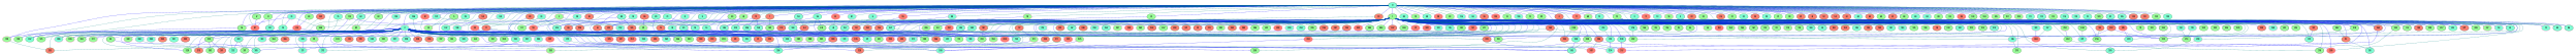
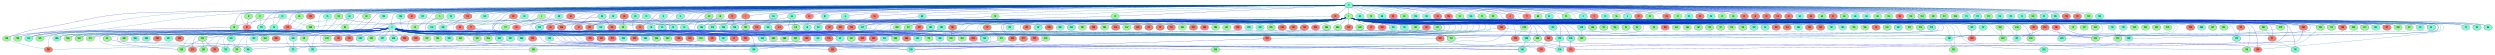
  graph {
    fontname=Oswald
    node [color=black fillcolor=palegreen fontname=Oswald style=filled]
    edge [color=teal fontname=Oswald]
    0 [fillcolor=aquamarine]
    1
    2 [color=deeppink fillcolor=aquamarine]
    3 [fillcolor=aquamarine]
    4 [fillcolor=salmon]
    5
    6 [color=deeppink fillcolor=aquamarine]
    7 [color=darkgreen fillcolor=salmon]
    8 [color=deeppink fillcolor=aquamarine]
    9 [fillcolor=aquamarine]
    10 [color=deeppink]
    11 [color=deeppink fillcolor=salmon]
    12 [fillcolor=salmon]
    13 [color=deeppink fillcolor=aquamarine]
    14 [color=darkgreen]
    15 [color=darkgreen fillcolor=aquamarine]
    16 [color=deeppink]
    17 [fillcolor=aquamarine]
    18 [color=deeppink]
    19 [color=deeppink fillcolor=aquamarine]
    20 [color=deeppink fillcolor=salmon]
    21 [color=darkgreen fillcolor=aquamarine]
    22 [color=darkgreen fillcolor=salmon]
    23 [color=darkgreen]
    24 [color=darkgreen]
    25 [color=darkgreen fillcolor=aquamarine]
    26 [color=darkgreen fillcolor=salmon]
    27 [color=darkgreen]
    28 [color=darkgreen fillcolor=salmon]
    29 [fillcolor=aquamarine]
    30 [color=deeppink fillcolor=salmon]
    31 [color=deeppink fillcolor=aquamarine]
    32 [color=darkgreen fillcolor=aquamarine]
    33 [color=darkgreen fillcolor=salmon]
    34 [fillcolor=salmon]
    35 [color=darkgreen fillcolor=aquamarine]
    36 [fillcolor=salmon]
    37 [color=darkgreen]
    38 [color=darkgreen]
    39 [color=deeppink fillcolor=aquamarine]
    40 [fillcolor=salmon]
    41 [color=darkgreen]
    42 [color=deeppink fillcolor=salmon]
    43 [color=deeppink fillcolor=salmon]
    44 [fillcolor=salmon]
    45 [color=darkgreen fillcolor=salmon]
    46 [fillcolor=salmon]
    47
    48 [color=darkgreen fillcolor=aquamarine]
    49 [fillcolor=aquamarine]
    50 [fillcolor=salmon]
    51 [fillcolor=aquamarine]
    52 [fillcolor=salmon]
    53 [color=deeppink fillcolor=aquamarine]
    54 [fillcolor=salmon]
    55 [color=deeppink fillcolor=salmon]
    56 [color=darkgreen fillcolor=aquamarine]
    57 [color=darkgreen]
    58 [fillcolor=aquamarine]
    59 [color=deeppink fillcolor=salmon]
    60 [color=deeppink]
    61 [fillcolor=salmon]
    62 [fillcolor=aquamarine]
    63 [color=deeppink fillcolor=aquamarine]
    64 [color=darkgreen fillcolor=salmon]
    65 [color=darkgreen]
    66 [fillcolor=salmon]
    67 [fillcolor=salmon]
    68
    69 [color=darkgreen fillcolor=aquamarine]
    70 [color=deeppink]
    71 [color=deeppink fillcolor=salmon]
    72 [color=deeppink fillcolor=aquamarine]
    73 [color=darkgreen]
    74 [color=darkgreen fillcolor=aquamarine]
    75 [color=darkgreen fillcolor=salmon]
    76
    77 [fillcolor=salmon]
    78 [color=darkgreen fillcolor=aquamarine]
    79 [fillcolor=aquamarine]
    80 [color=darkgreen fillcolor=aquamarine]
    81 [color=deeppink fillcolor=aquamarine]
    82
    83 [fillcolor=aquamarine]
    84 [color=deeppink fillcolor=aquamarine]
    85 [fillcolor=aquamarine]
    86 [fillcolor=aquamarine]
    87 [color=deeppink fillcolor=salmon]
    88 [color=darkgreen]
    89 [color=deeppink fillcolor=salmon]
    90 [color=deeppink fillcolor=aquamarine]
    91 [color=deeppink fillcolor=aquamarine]
    92 [color=deeppink]
    93 [color=darkgreen]
    94 [color=deeppink fillcolor=aquamarine]
    95 [color=darkgreen]
    96 [fillcolor=salmon]
    97 [fillcolor=salmon]
    98 [color=deeppink fillcolor=aquamarine]
    99 [color=deeppink fillcolor=salmon]
    100
    101
    102 [fillcolor=salmon]
    103
    104
    105 [color=deeppink]
    106 [color=darkgreen fillcolor=aquamarine]
    107
    108 [color=deeppink fillcolor=aquamarine]
    109 [color=deeppink]
    110
    111 [color=darkgreen fillcolor=aquamarine]
    112 [fillcolor=aquamarine]
    113 [color=darkgreen]
    114 [color=darkgreen fillcolor=aquamarine]
    115 [color=deeppink fillcolor=aquamarine]
    116 [color=deeppink fillcolor=aquamarine]
    117 [color=darkgreen]
    118 [color=deeppink]
    119 [color=darkgreen fillcolor=aquamarine]
    120
    121 [fillcolor=aquamarine]
    122 [color=darkgreen]
    123 [fillcolor=aquamarine]
    124 [color=deeppink fillcolor=aquamarine]
    125 [color=darkgreen]
    126 [fillcolor=aquamarine]
    127 [fillcolor=aquamarine]
    128 [fillcolor=salmon]
    129 [color=darkgreen]
    130 [color=darkgreen]
    131 [color=darkgreen fillcolor=salmon]
    132 [color=darkgreen fillcolor=aquamarine]
    133 [color=darkgreen]
    134 [color=deeppink fillcolor=salmon]
    135 [color=darkgreen fillcolor=aquamarine]
    136 [color=deeppink fillcolor=aquamarine]
    137 [color=deeppink fillcolor=aquamarine]
    138 [color=deeppink fillcolor=aquamarine]
    139 [color=deeppink]
    140 [color=deeppink]
    365 [color=deeppink]
    141 [color=darkgreen fillcolor=salmon]
    142 [color=darkgreen]
    143 [color=darkgreen fillcolor=salmon]
    144 [fillcolor=salmon]
    145 [color=deeppink fillcolor=salmon]
    146
    147 [color=deeppink fillcolor=salmon]
    148 [fillcolor=aquamarine]
    149 [fillcolor=aquamarine]
    150 [fillcolor=aquamarine]
    151
    152 [color=deeppink fillcolor=aquamarine]
    153 [fillcolor=aquamarine]
    154 [color=darkgreen]
    155
    156 [fillcolor=salmon]
    157 [fillcolor=salmon]
    158 [fillcolor=aquamarine]
    159 [fillcolor=salmon]
    160
    161 [color=deeppink fillcolor=aquamarine]
    162 [color=deeppink]
    163 [color=deeppink fillcolor=salmon]
    164 [color=deeppink]
    165 [fillcolor=salmon]
    166 [color=deeppink]
    167
    168 [fillcolor=salmon]
    169 [color=darkgreen fillcolor=aquamarine]
    170
    171
    172 [color=darkgreen fillcolor=aquamarine]
    173 [color=darkgreen]
    174
    175 [color=deeppink]
    176 [color=darkgreen fillcolor=aquamarine]
    177 [color=darkgreen fillcolor=salmon]
    178 [color=deeppink fillcolor=aquamarine]
    179
    180 [fillcolor=aquamarine]
    181 [color=darkgreen fillcolor=salmon]
    182 [fillcolor=aquamarine]
    183 [fillcolor=salmon]
    184 [color=darkgreen fillcolor=salmon]
    185 [color=darkgreen fillcolor=aquamarine]
    186 [fillcolor=aquamarine]
    187 [color=darkgreen fillcolor=salmon]
    188 [color=deeppink fillcolor=aquamarine]
    189 [color=darkgreen fillcolor=salmon]
    190 [fillcolor=salmon]
    191 [color=darkgreen fillcolor=aquamarine]
    192
    193
    194 [color=deeppink fillcolor=aquamarine]
    195 [color=darkgreen]
    196 [color=deeppink]
    197 [color=darkgreen]
    198 [color=darkgreen fillcolor=salmon]
    199 [fillcolor=salmon]
    200
    201
    202 [fillcolor=salmon]
    203 [color=deeppink]
    204 [color=deeppink fillcolor=salmon]
    205 [color=darkgreen fillcolor=salmon]
    206 [fillcolor=salmon]
    207 [fillcolor=aquamarine]
    208 [color=deeppink fillcolor=salmon]
    209 [fillcolor=aquamarine]
    210 [color=darkgreen]
    211 [color=deeppink]
    212 [color=deeppink fillcolor=aquamarine]
    213 [color=deeppink]
    214
    215 [fillcolor=aquamarine]
    216 [color=darkgreen fillcolor=aquamarine]
    217 [color=darkgreen fillcolor=aquamarine]
    218 [color=darkgreen fillcolor=aquamarine]
    219 [color=deeppink]
    220 [fillcolor=aquamarine]
    221 [color=darkgreen]
    222 [color=deeppink fillcolor=salmon]
    223
    224
    225 [color=deeppink]
    226 [fillcolor=salmon]
    227 [fillcolor=aquamarine]
    228 [fillcolor=salmon]
    229 [color=darkgreen]
    230
    231 [color=darkgreen fillcolor=aquamarine]
    232 [color=darkgreen]
    233 [color=darkgreen]
    234
    235 [color=darkgreen]
    236 [color=darkgreen fillcolor=aquamarine]
    237
    238 [color=deeppink]
    239 [fillcolor=salmon]
    240 [color=deeppink fillcolor=aquamarine]
    241
    242 [color=darkgreen]
    243 [color=darkgreen fillcolor=aquamarine]
    244
    245 [color=darkgreen fillcolor=salmon]
    246 [color=deeppink fillcolor=aquamarine]
    247 [fillcolor=aquamarine]
    248 [color=darkgreen fillcolor=salmon]
    249
    250 [color=deeppink fillcolor=aquamarine]
    251 [color=darkgreen fillcolor=aquamarine]
    252 [color=darkgreen fillcolor=salmon]
    253 [color=deeppink]
    254 [fillcolor=aquamarine]
    255 [color=darkgreen fillcolor=salmon]
    256
    257 [color=deeppink]
    258 [color=deeppink fillcolor=salmon]
    259 [color=darkgreen fillcolor=salmon]
    260 [fillcolor=salmon]
    261 [color=darkgreen fillcolor=salmon]
    262 [color=darkgreen]
    263 [color=deeppink]
    264 [fillcolor=salmon]
    265 [color=deeppink]
    266 [color=darkgreen fillcolor=salmon]
    267 [color=darkgreen]
    268 [color=deeppink fillcolor=salmon]
    269 [color=darkgreen fillcolor=salmon]
    270 [fillcolor=salmon]
    271 [color=darkgreen fillcolor=salmon]
    272 [fillcolor=salmon]
    273 [fillcolor=salmon]
    274
    275 [fillcolor=salmon]
    276 [color=darkgreen]
    277
    278 [color=deeppink]
    279 [color=deeppink fillcolor=aquamarine]
    280
    281 [color=darkgreen fillcolor=aquamarine]
    282 [color=darkgreen]
    283 [color=deeppink]
    284 [color=darkgreen fillcolor=salmon]
    285 [color=deeppink fillcolor=salmon]
    286 [color=darkgreen]
    287 [color=darkgreen]
    288 [color=deeppink fillcolor=salmon]
    289 [color=darkgreen]
    290 [color=deeppink fillcolor=aquamarine]
    291 [color=deeppink fillcolor=salmon]
    292 [color=darkgreen fillcolor=aquamarine]
    293
    294 [color=darkgreen fillcolor=aquamarine]
    295
    296 [fillcolor=salmon]
    297 [color=darkgreen fillcolor=salmon]
    298 [color=deeppink fillcolor=aquamarine]
    299 [color=darkgreen]
    300 [color=darkgreen]
-   301 [color=deeppink fillcolor=aquamarine]
+   301 [fillcolor=aquamarine]
    302
    303 [color=deeppink fillcolor=salmon]
    304
    305 [fillcolor=aquamarine]
    306 [color=darkgreen]
    307 [fillcolor=salmon]
    308
    309 [color=darkgreen fillcolor=aquamarine]
    310 [color=darkgreen fillcolor=salmon]
    311 [color=deeppink fillcolor=salmon]
    312 [fillcolor=aquamarine]
    313 [color=deeppink fillcolor=aquamarine]
    314 [fillcolor=salmon]
    315 [color=darkgreen fillcolor=aquamarine]
    316 [fillcolor=aquamarine]
    317 [color=deeppink]
    318
    319 [fillcolor=aquamarine]
    320 [color=deeppink fillcolor=salmon]
    321 [color=deeppink fillcolor=aquamarine]
    384
    386 [color=deeppink fillcolor=aquamarine]
    387 [color=deeppink fillcolor=salmon]
    388 [color=deeppink]
    389 [fillcolor=salmon]
    390 [color=darkgreen]
    385 [fillcolor=aquamarine]
    392 [color=darkgreen]
    393 [color=darkgreen fillcolor=aquamarine]
    394 [color=deeppink fillcolor=aquamarine]
    395 [fillcolor=aquamarine]
    396 [color=darkgreen fillcolor=aquamarine]
    397 [color=deeppink fillcolor=salmon]
    398 [color=deeppink fillcolor=aquamarine]
    399 [color=deeppink fillcolor=aquamarine]
    391
    322 [fillcolor=aquamarine]
    323
    324 [color=darkgreen]
    325 [color=deeppink fillcolor=salmon]
    326 [color=darkgreen]
    327 [color=deeppink fillcolor=aquamarine]
    328 [fillcolor=aquamarine]
    329 [fillcolor=salmon]
    330 [fillcolor=salmon]
    331 [color=deeppink fillcolor=aquamarine]
    332 [color=darkgreen fillcolor=aquamarine]
    333 [color=darkgreen fillcolor=salmon]
    334 [color=deeppink fillcolor=aquamarine]
    335 [fillcolor=salmon]
    336 [color=darkgreen fillcolor=salmon]
    337 [color=deeppink]
    338 [fillcolor=aquamarine]
    339 [color=darkgreen fillcolor=salmon]
    340 [color=darkgreen]
    341
    342 [color=deeppink]
    343 [fillcolor=aquamarine]
    344 [color=deeppink]
    345 [color=deeppink fillcolor=aquamarine]
    346
    347 [fillcolor=salmon]
    348 [fillcolor=salmon]
    349 [color=darkgreen fillcolor=salmon]
    350 [color=darkgreen fillcolor=salmon]
    351 [color=darkgreen fillcolor=aquamarine]
    352 [color=deeppink fillcolor=salmon]
    353 [color=darkgreen]
    354 [color=deeppink]
    355 [fillcolor=salmon]
    356 [color=deeppink]
    357 [color=deeppink fillcolor=salmon]
    358 [color=deeppink fillcolor=aquamarine]
    359 [color=deeppink fillcolor=salmon]
    360 [color=deeppink fillcolor=aquamarine]
    361 [color=deeppink fillcolor=aquamarine]
    362 [color=deeppink fillcolor=aquamarine]
    363 [color=darkgreen]
    364
    366 [color=darkgreen fillcolor=salmon]
    367 [color=darkgreen fillcolor=aquamarine]
    368 [color=deeppink fillcolor=salmon]
    369 [fillcolor=salmon]
    370 [color=deeppink]
    371 [color=deeppink fillcolor=aquamarine]
    372 [color=deeppink fillcolor=aquamarine]
    373 [color=deeppink fillcolor=aquamarine]
    374 [color=darkgreen fillcolor=salmon]
    375 [color=darkgreen fillcolor=salmon]
    376
    377 [color=deeppink]
    378 [fillcolor=salmon]
    379 [fillcolor=aquamarine]
    380 [fillcolor=aquamarine]
    381 [fillcolor=salmon]
    382 [color=deeppink]
    383 [color=darkgreen]
    0 -- 1 [color=blue]
    0 -- 2 [color=blue]
    0 -- 3
    0 -- 4 [color=blue]
    0 -- 5
    0 -- 6 [color=blue]
    0 -- 7 [color=blue]
    0 -- 8 [color=blue]
    0 -- 9 [color=blue]
    0 -- 10 [color=blue]
    0 -- 11 [color=blue]
    0 -- 12
    0 -- 13
    0 -- 14
    0 -- 15
    0 -- 16
    0 -- 17 [color=blue]
    0 -- 18
    0 -- 19
    0 -- 20
    0 -- 21
    0 -- 22 [color=blue]
    0 -- 23 [color=blue]
    0 -- 24 [color=blue]
    0 -- 25 [color=blue]
    0 -- 26 [color=blue]
    0 -- 27 [color=blue]
    0 -- 28 [color=blue]
    0 -- 29 [color=blue]
    0 -- 30
    0 -- 31
    0 -- 32
    0 -- 33 [color=blue]
    0 -- 34
    0 -- 35 [color=blue]
    0 -- 36 [color=blue]
    0 -- 37
    0 -- 38 [color=blue]
    0 -- 39
    0 -- 40 [color=blue]
    0 -- 41 [color=blue]
    0 -- 42
    0 -- 43 [color=blue]
    0 -- 44 [color=blue]
    0 -- 45 [color=blue]
    0 -- 46 [color=blue]
    0 -- 47
    0 -- 48 [color=blue]
    0 -- 49
    0 -- 50
    0 -- 51 [color=blue]
    0 -- 52 [color=blue]
    0 -- 53 [color=blue]
    0 -- 54
    0 -- 55 [color=blue]
    0 -- 56 [color=blue]
    0 -- 57 [color=blue]
    0 -- 58 [color=blue]
    0 -- 59 [color=blue]
    0 -- 60 [color=blue]
    0 -- 61
    0 -- 62 [color=blue]
    0 -- 63 [color=blue]
    0 -- 64 [color=blue]
    0 -- 65
    0 -- 66
    0 -- 67 [color=blue]
    0 -- 68 [color=blue]
    0 -- 69
    0 -- 70
    0 -- 71 [color=blue]
    0 -- 72
    0 -- 73 [color=blue]
    0 -- 74 [color=blue]
    0 -- 75 [color=blue]
    0 -- 76 [color=blue]
    0 -- 77
    0 -- 78
    0 -- 79
    0 -- 80
    0 -- 81
    0 -- 82
    0 -- 83
    0 -- 84 [color=blue]
    0 -- 85
    0 -- 86
    0 -- 87
    0 -- 88
    0 -- 89 [color=blue]
    0 -- 90
    0 -- 91
    0 -- 92
    0 -- 93
    0 -- 94
    0 -- 95 [color=blue]
    0 -- 96 [color=blue]
    0 -- 97 [color=blue]
    0 -- 98 [color=blue]
    0 -- 99 [color=blue]
    0 -- 100 [color=blue]
    0 -- 101
    0 -- 102
    0 -- 103
    0 -- 104 [color=blue]
    0 -- 105
    0 -- 106 [color=blue]
    0 -- 107 [color=blue]
    0 -- 108
    0 -- 109
    0 -- 110
    0 -- 111
    0 -- 112 [color=blue]
    0 -- 113 [color=blue]
    0 -- 114
    0 -- 115 [color=blue]
    0 -- 116
    0 -- 117
    0 -- 118 [color=blue]
    0 -- 119
    0 -- 120
    0 -- 121
    0 -- 122 [color=blue]
    0 -- 123
    0 -- 124
    0 -- 125
    0 -- 126
    0 -- 127 [color=blue]
    0 -- 128 [color=blue]
    0 -- 129
    0 -- 130
    0 -- 131
    0 -- 132
    0 -- 133 [color=blue]
    0 -- 134 [color=blue]
    0 -- 135
    0 -- 136
    0 -- 137 [color=blue]
    0 -- 138
    0 -- 139 [color=blue]
    0 -- 140
    0 -- 365
    1 -- 141
    1 -- 142
    1 -- 143
    1 -- 144 [color=blue]
    1 -- 145 [color=blue]
    1 -- 146 [color=blue]
    1 -- 147
    1 -- 148 [color=blue]
    1 -- 149
    1 -- 150 [color=blue]
    1 -- 151
    1 -- 152
    1 -- 153
    1 -- 154 [color=blue]
    1 -- 155
    1 -- 156 [color=blue]
    1 -- 157 [color=blue]
    1 -- 158
    1 -- 159
    1 -- 160 [color=blue]
    1 -- 161 [color=blue]
    1 -- 162 [color=blue]
    1 -- 163 [color=blue]
    1 -- 164
    1 -- 165
    1 -- 166
    1 -- 167
    1 -- 168 [color=blue]
    1 -- 169
    1 -- 170
    1 -- 171
    1 -- 172
    1 -- 173
    1 -- 174 [color=blue]
    1 -- 175
    1 -- 176 [color=blue]
    1 -- 177
    1 -- 178
    1 -- 179 [color=blue]
    1 -- 180 [color=blue]
    1 -- 181
    1 -- 182
    1 -- 183 [color=blue]
    1 -- 184
    1 -- 185
    1 -- 186 [color=blue]
    1 -- 187
    1 -- 188
    1 -- 189 [color=blue]
    1 -- 190 [color=blue]
    1 -- 191
    1 -- 192
    1 -- 193 [color=blue]
    1 -- 194 [color=blue]
    1 -- 195
    1 -- 196
    1 -- 197
    1 -- 198 [color=blue]
    1 -- 199
    1 -- 200 [color=blue]
    1 -- 201
    1 -- 202
    1 -- 203 [color=blue]
    1 -- 204
    1 -- 205 [color=blue]
    1 -- 206 [color=blue]
    1 -- 207
    1 -- 208 [color=blue]
    1 -- 209 [color=blue]
    1 -- 210 [color=blue]
    1 -- 211
    1 -- 212
    1 -- 213 [color=blue]
    1 -- 214 [color=blue]
    1 -- 215 [color=blue]
    1 -- 216
    1 -- 217 [color=blue]
    1 -- 218 [color=blue]
    1 -- 219
    1 -- 220
    1 -- 221
    1 -- 222 [color=blue]
    1 -- 223
    1 -- 224 [color=blue]
    1 -- 225 [color=blue]
    1 -- 226
    1 -- 227 [color=blue]
    1 -- 228 [color=blue]
    1 -- 229
    1 -- 230
    1 -- 231
    1 -- 232 [color=blue]
    1 -- 233
    1 -- 234 [color=blue]
    1 -- 235 [color=blue]
    1 -- 236 [color=blue]
    1 -- 237 [color=blue]
    1 -- 238 [color=blue]
    1 -- 239 [color=blue]
    1 -- 240 [color=blue]
    1 -- 241
    1 -- 242 [color=blue]
    1 -- 243
    1 -- 244
    1 -- 245
    1 -- 246
    1 -- 247 [color=blue]
    1 -- 248
    1 -- 249
    1 -- 250 [color=blue]
    1 -- 251 [color=blue]
    1 -- 252 [color=blue]
    1 -- 253 [color=blue]
    1 -- 254
    1 -- 255
    1 -- 256 [color=blue]
    1 -- 257 [color=blue]
    1 -- 258
    1 -- 259
    1 -- 260
    1 -- 261
    1 -- 262
    1 -- 263 [color=blue]
    1 -- 264 [color=blue]
    1 -- 265
    1 -- 266
    1 -- 267 [color=blue]
    1 -- 268 [color=blue]
    1 -- 269 [color=blue]
    1 -- 270
    1 -- 271
    1 -- 272 [color=blue]
    1 -- 273
    1 -- 274
    1 -- 275 [color=blue]
    1 -- 276
    1 -- 277
    1 -- 278
    1 -- 279
    1 -- 280
    1 -- 281
    1 -- 282
    1 -- 283
    1 -- 284
    1 -- 285 [color=blue]
    1 -- 286
    1 -- 287
    1 -- 288
    1 -- 289
    1 -- 290 [color=blue]
    1 -- 291
    1 -- 292 [color=blue]
    1 -- 293
    1 -- 294
    1 -- 295
    1 -- 296
    1 -- 297
    1 -- 298 [color=blue]
    1 -- 299
    1 -- 300 [color=blue]
    1 -- 301 [color=blue]
    1 -- 302
    1 -- 303 [color=blue]
    1 -- 304
    1 -- 305
    1 -- 306 [color=blue]
    1 -- 307 [color=blue]
    1 -- 308
    1 -- 309 [color=blue]
    1 -- 310 [color=blue]
    1 -- 311 [color=blue]
    1 -- 312
    1 -- 313 [color=blue]
    1 -- 314
    1 -- 315 [color=blue]
    1 -- 316 [color=blue]
    1 -- 317
    1 -- 318
    1 -- 319 [color=blue]
    1 -- 320
    1 -- 321 [color=blue]
    2 -- 365 [color=blue]
    2 -- 203
    2 -- 384 [color=blue]
    2 -- 386
    2 -- 387
    2 -- 388
    2 -- 389 [color=blue]
    2 -- 390 [color=blue]
    2 -- 385
    2 -- 392 [color=blue]
    2 -- 393 [color=blue]
    2 -- 394 [color=blue]
    2 -- 395 [color=blue]
    2 -- 396 [color=blue]
    2 -- 397
    2 -- 398
    2 -- 399 [color=blue]
    2 -- 391
    2 -- 322
    2 -- 323 [color=blue]
    2 -- 324 [color=blue]
    2 -- 325
    2 -- 326
    2 -- 327 [color=blue]
    2 -- 328
    2 -- 329 [color=blue]
    2 -- 330 [color=blue]
    2 -- 331
    2 -- 332
    2 -- 333
    2 -- 334 [color=blue]
    2 -- 335 [color=blue]
    2 -- 336
    2 -- 337
    2 -- 338 [color=blue]
    2 -- 339 [color=blue]
    2 -- 340 [color=blue]
    2 -- 341 [color=blue]
    2 -- 342
    2 -- 343
    2 -- 344
    2 -- 345 [color=blue]
    2 -- 346 [color=blue]
    2 -- 347 [color=blue]
    2 -- 348 [color=blue]
    2 -- 349
    2 -- 350 [color=blue]
    2 -- 351
    2 -- 352
    2 -- 353
    2 -- 354 [color=blue]
    2 -- 355
    2 -- 356 [color=blue]
    2 -- 357
    2 -- 358 [color=blue]
    2 -- 359 [color=blue]
    2 -- 360 [color=blue]
    2 -- 361 [color=blue]
    2 -- 362
    2 -- 363
    2 -- 364
    2 -- 366
    2 -- 367 [color=blue]
    2 -- 368
    2 -- 369 [color=blue]
    2 -- 370 [color=blue]
    2 -- 371
    2 -- 372
    2 -- 373
    2 -- 374 [color=blue]
    2 -- 375 [color=blue]
    2 -- 376
    2 -- 377 [color=blue]
    2 -- 378 [color=blue]
    2 -- 379
    2 -- 380
    2 -- 381
    2 -- 382 [color=blue]
    2 -- 383
    4 -- 49 [color=blue]
    4 -- 317
    5 -- 18
    5 -- 261
    5 -- 325 [color=blue]
    6 -- 157
    7 -- 138
    7 -- 192
    8 -- 75
    9 -- 121
    10 -- 59
    10 -- 75
    10 -- 117 [color=blue]
    12 -- 150 [color=blue]
    12 -- 236 [color=blue]
    12 -- 346 [color=blue]
    14 -- 53
    14 -- 210 [color=blue]
    15 -- 384
    19 -- 261 [color=blue]
    20 -- 349 [color=blue]
    20 -- 379
    21 -- 66 [color=blue]
    21 -- 79 [color=blue]
    23 -- 86 [color=blue]
    24 -- 89 [color=blue]
    25 -- 132
    28 -- 172 [color=blue]
    29 -- 300 [color=blue]
    30 -- 246 [color=blue]
    31 -- 76 [color=blue]
    31 -- 78 [color=blue]
    31 -- 280
    33 -- 181
    36 -- 229 [color=blue]
    39 -- 339
    40 -- 339 [color=blue]
    41 -- 87 [color=blue]
    41 -- 127
    42 -- 313
    43 -- 148
    44 -- 173
    44 -- 353
    47 -- 87 [color=blue]
    48 -- 260 [color=blue]
    50 -- 108 [color=blue]
    51 -- 268
    55 -- 252 [color=blue]
    56 -- 223 [color=blue]
    56 -- 249 [color=blue]
    56 -- 261 [color=blue]
    57 -- 72 [color=blue]
    57 -- 83
    57 -- 282
    58 -- 144
    58 -- 169 [color=blue]
    58 -- 314
    59 -- 97
    60 -- 223
    62 -- 92
    62 -- 342
    70 -- 158 [color=blue]
    71 -- 262 [color=blue]
    73 -- 275 [color=blue]
    74 -- 271 [color=blue]
    74 -- 338
    74 -- 382 [color=blue]
    75 -- 208 [color=blue]
    75 -- 333
    76 -- 139 [color=blue]
    77 -- 125
    77 -- 266
    77 -- 362 [color=blue]
    77 -- 379 [color=blue]
    78 -- 125
    78 -- 231 [color=blue]
    78 -- 367 [color=blue]
    79 -- 158 [color=blue]
    80 -- 334 [color=blue]
    81 -- 153
    82 -- 332
    85 -- 165 [color=blue]
    85 -- 319 [color=blue]
    87 -- 367
    89 -- 130 [color=blue]
    89 -- 141 [color=blue]
    89 -- 255
    90 -- 227 [color=blue]
    91 -- 141
    91 -- 281
    91 -- 319
    93 -- 230 [color=blue]
    94 -- 199 [color=blue]
    96 -- 278 [color=blue]
    98 -- 358
    100 -- 385 [color=blue]
    101 -- 188 [color=blue]
    102 -- 386
    106 -- 203
    108 -- 352
    110 -- 152 [color=blue]
    110 -- 386
    110 -- 377 [color=blue]
    116 -- 174
    118 -- 260 [color=blue]
    121 -- 173 [color=blue]
    121 -- 188 [color=blue]
    122 -- 197 [color=blue]
    124 -- 323
    129 -- 289 [color=blue]
    132 -- 347
    134 -- 237
    136 -- 243 [color=blue]
    137 -- 226
    137 -- 326 [color=blue]
    138 -- 172 [color=blue]
    138 -- 396 [color=blue]
    139 -- 255
    140 -- 186 [color=blue]
    140 -- 218 [color=blue]
    140 -- 226 [color=blue]
    142 -- 335
    143 -- 256
    145 -- 220 [color=blue]
    147 -- 341
    147 -- 359 [color=blue]
    149 -- 392 [color=blue]
    152 -- 293 [color=blue]
    156 -- 323 [color=blue]
    159 -- 331
    161 -- 274
    168 -- 206
    168 -- 354
    169 -- 193 [color=blue]
    169 -- 281 [color=blue]
    176 -- 193 [color=blue]
    176 -- 379
    177 -- 211 [color=blue]
    178 -- 274
    181 -- 293 [color=blue]
    186 -- 228
    187 -- 312 [color=blue]
    197 -- 382 [color=blue]
    200 -- 395
    202 -- 223 [color=blue]
    202 -- 279 [color=blue]
    203 -- 299 [color=blue]
    203 -- 385 [color=blue]
    204 -- 399 [color=blue]
    205 -- 373
    206 -- 268 [color=blue]
    206 -- 387
    209 -- 357 [color=blue]
    210 -- 298
    211 -- 375 [color=blue]
    212 -- 222
    216 -- 246
    216 -- 282
    217 -- 368
    222 -- 329
    225 -- 399 [color=blue]
    227 -- 266
    228 -- 357 [color=blue]
    230 -- 318
    231 -- 371 [color=blue]
    238 -- 259
    244 -- 279
    246 -- 276
    251 -- 315
    252 -- 300 [color=blue]
    253 -- 262 [color=blue]
    260 -- 357 [color=blue]
    261 -- 300
    262 -- 318
    265 -- 379
    277 -- 348
    278 -- 369
    291 -- 388 [color=blue]
    292 -- 313
    292 -- 389 [color=blue]
    298 -- 305
    301 -- 368 [color=blue]
    302 -- 310
    309 -- 395 [color=blue]
    310 -- 316
    313 -- 356
    315 -- 334 [color=blue]
    389 -- 396 [color=blue]
    322 -- 332 [color=blue]
    322 -- 376
    323 -- 326 [color=blue]
    323 -- 363 [color=blue]
    323 -- 381 [color=blue]
    338 -- 395 [color=blue]
    345 -- 371 [color=blue]
    360 -- 375
    370 -- 373 [color=blue]
    372 -- 399
  }
